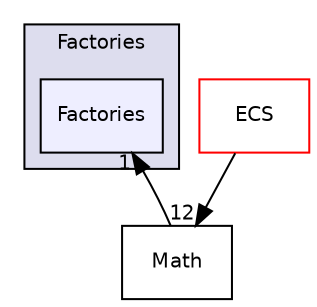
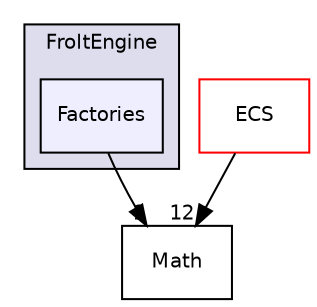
  digraph {
    compound=true
    node [fontname=Helvetica fontsize=10 shape=box style=filled]
    edge [labeldistance=1.5 labelfontname=Helvetica labelfontsize=10]
    n1 [fillcolor="#eeeeff" label=Factories pencolor=black]
    n2 [label=Math style=""]
    n3 [color=red fillcolor=white label=ECS]
    subgraph cluster_1 {
      bgcolor="#ddddee"
      fontname=Helvetica
      fontsize=10
-     label=Factories
+     label=FroltEngine
      pencolor=black
      n1
    }
-   n2 -> n1 [headlabel=1]
+   n1 -> n2 [headlabel=1]
    n3 -> n2 [headlabel=12]
  }
